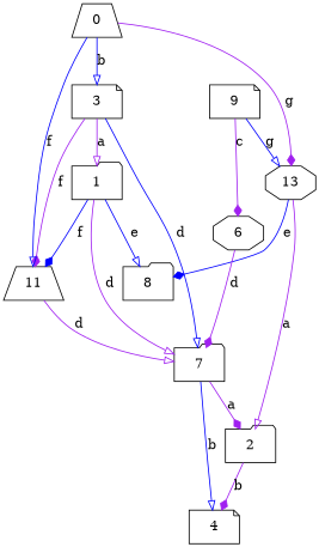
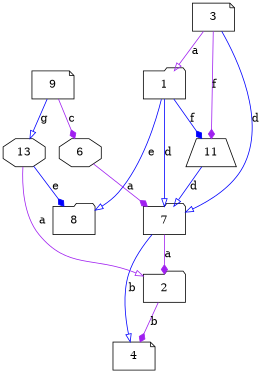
  strict digraph {
    node [shape=folder]
    edge [arrowhead=onormal color=purple]
    1
    7
    8
    11 [shape=trapezium]
    2
    4 [shape=note]
    3 [shape=note]
-   0 [shape=trapezium]
    13 [shape=octagon]
    6 [shape=octagon]
    9 [shape=note]
-   1 -> 7 [label=d]
+   1 -> 7 [color=blue label=d]
    1 -> 8 [color=blue label=e]
    1 -> 11 [arrowhead=diamond color=blue label=f]
    7 -> 2 [arrowhead=diamond label=a]
    7 -> 4 [color=blue label=b]
-   11 -> 7 [label=d]
+   11 -> 7 [color=blue label=d]
    2 -> 4 [arrowhead=diamond label=b]
    3 -> 1 [label=a]
    3 -> 7 [color=blue label=d]
    3 -> 11 [arrowhead=diamond label=f]
-   0 -> 11 [color=blue label=f]
-   0 -> 3 [color=blue label=b]
-   0 -> 13 [arrowhead=diamond label=g]
    13 -> 8 [arrowhead=diamond color=blue label=e]
    13 -> 2 [label=a]
-   6 -> 7 [arrowhead=diamond label=d]
+   6 -> 7 [arrowhead=diamond label=a]
    9 -> 13 [color=blue label=g]
    9 -> 6 [arrowhead=diamond label=c]
  }
